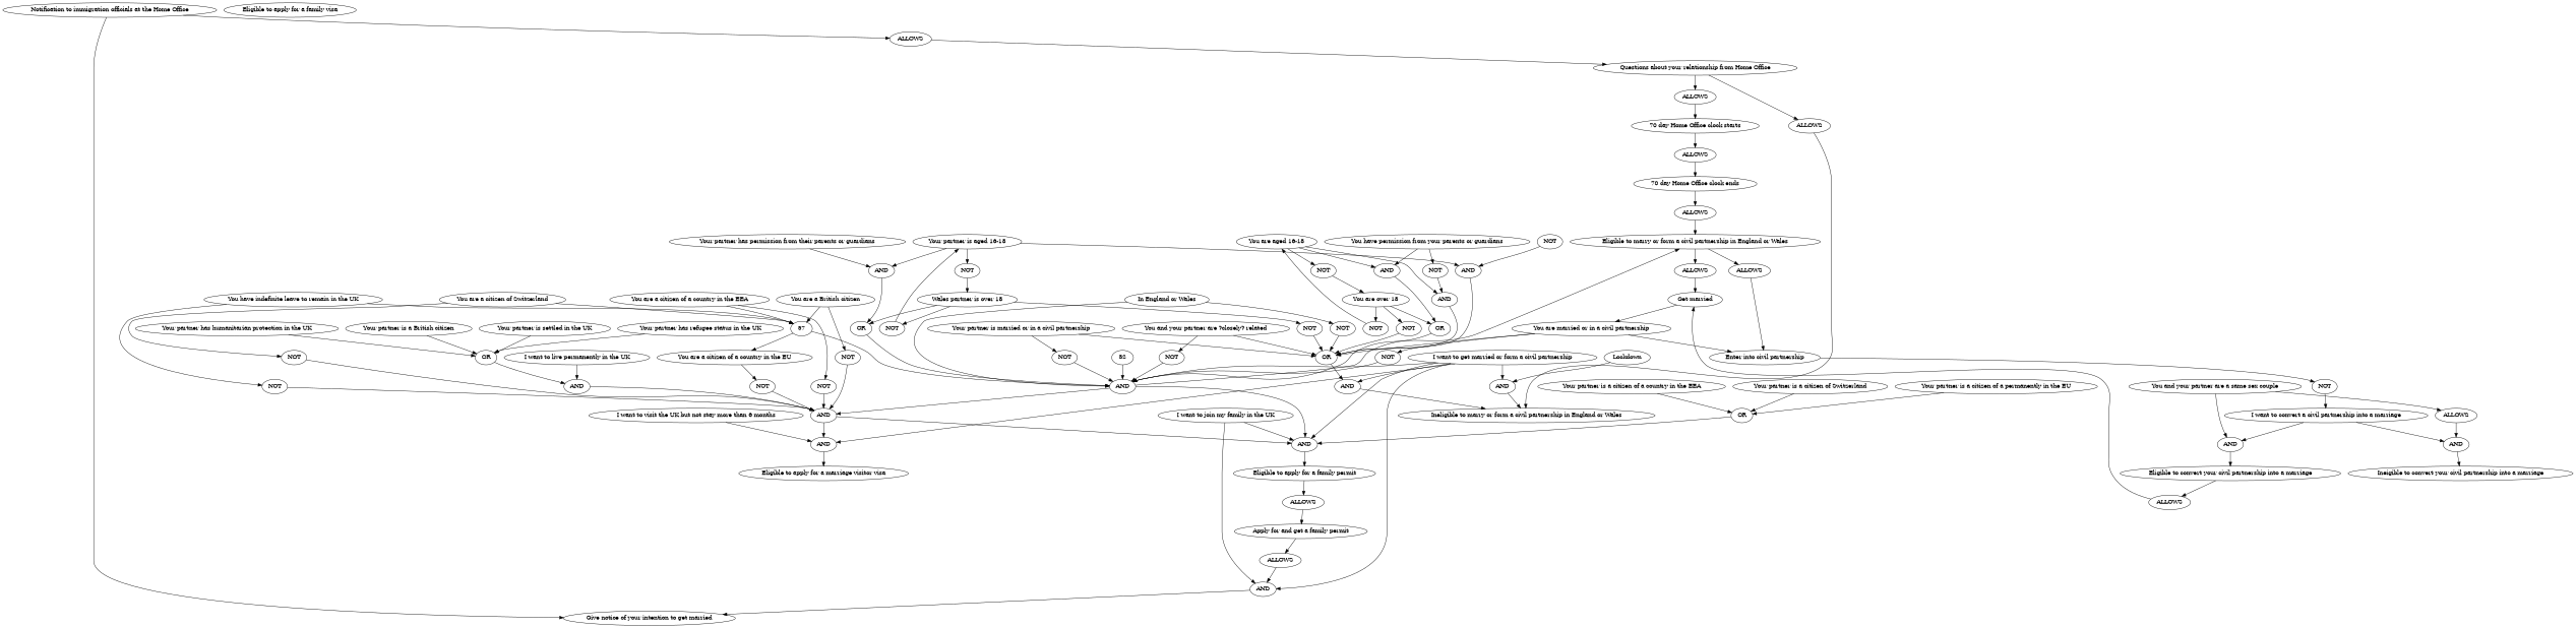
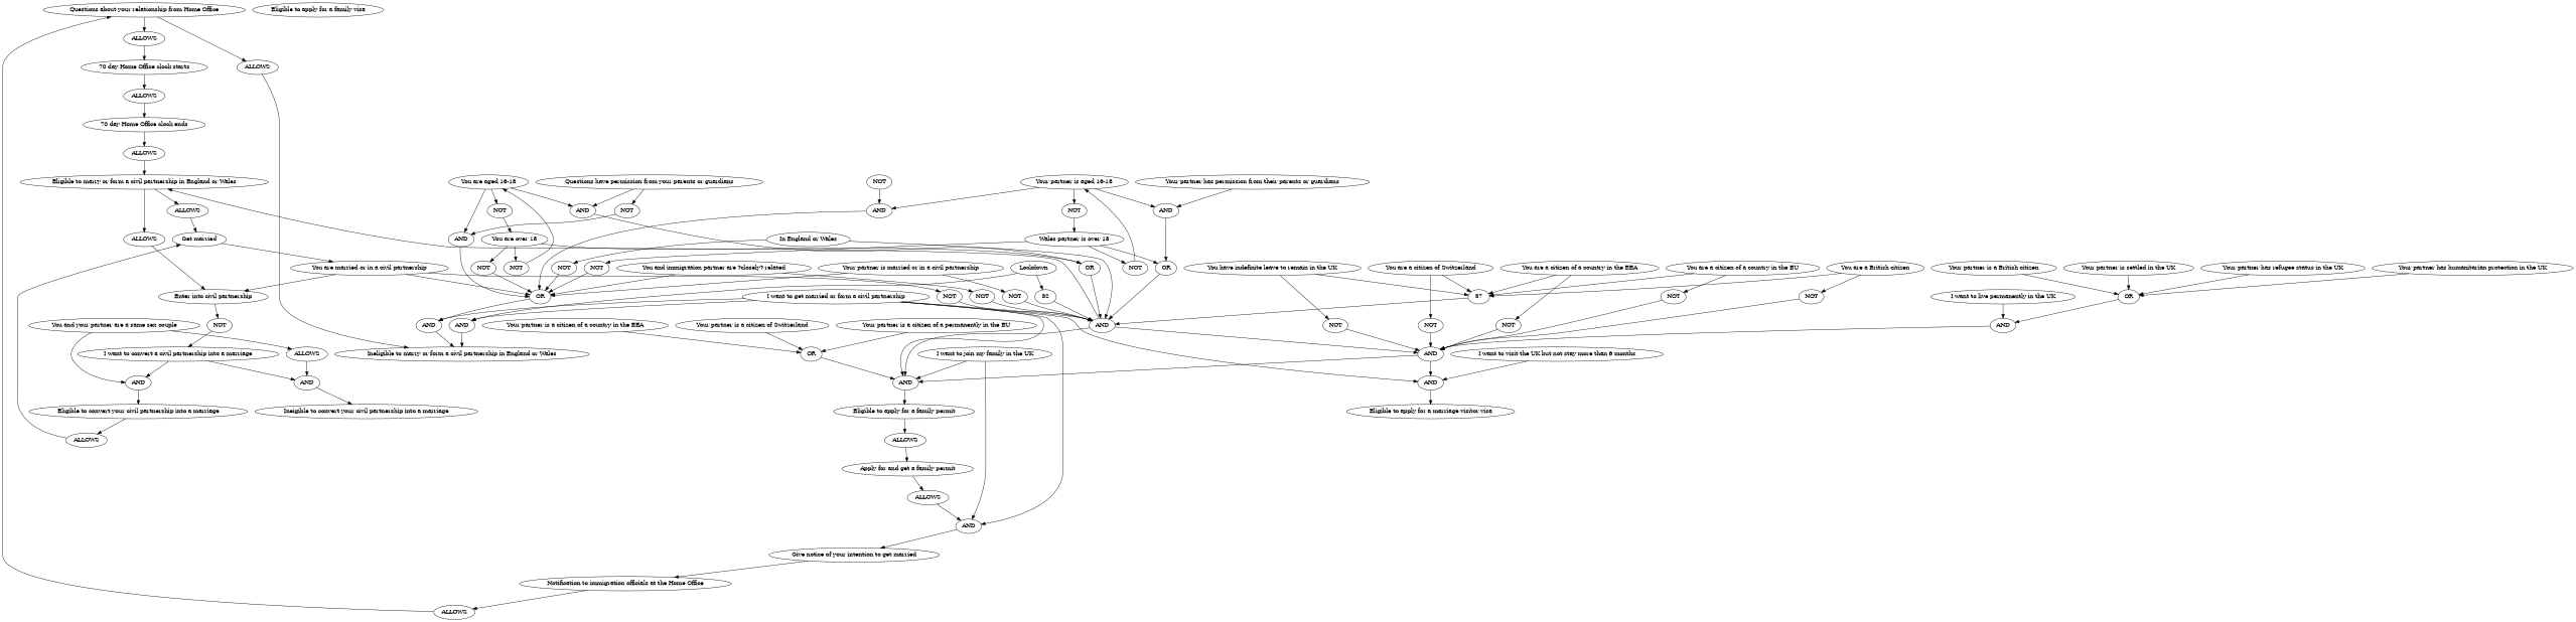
  digraph {
    n1 [label=AND]
    n2 [label="Ineligible to marry or form a civil partnership in England or Wales"]
    n3 [label=AND]
    n4 [label="Eligible to apply for a marriage visitor visa"]
    n5 [label=OR]
    n6 [label=AND]
    n7 [label=AND]
    n8 [label=AND]
    n9 [label="Eligible to apply for a family permit"]
    n10 [label=OR]
    n11 [label=ALLOWS]
    n12 [label=NOT]
    n13 [label=NOT]
    n14 [label=NOT]
    n15 [label=NOT]
    n16 [label=NOT]
    n17 [label=AND]
    n18 [label="Give notice of your intention to get married"]
    n19 [label="Notification to immigration officials at the Home Office"]
    n20 [label="Apply for and get a family permit"]
    n21 [label=ALLOWS]
    n22 [label=ALLOWS]
    n23 [label="Questions about your relationship from Home Office"]
    n24 [label=ALLOWS]
    n25 [label=ALLOWS]
    n26 [label="70 day Home Office clock starts"]
    n27 [label=ALLOWS]
    n28 [label="70 day Home Office clock ends"]
    n29 [label=ALLOWS]
    n30 [label="Eligible to marry or form a civil partnership in England or Wales"]
    n31 [label=ALLOWS]
    n32 [label=ALLOWS]
    n33 [label=AND]
    n34 [label=OR]
    n35 [label=AND]
    n36 [label=AND]
    n37 [label=NOT]
    n38 [label=AND]
    n39 [label=OR]
    n40 [label=NOT]
    n41 [label="You are over 18"]
    n42 [label=NOT]
    n43 [label=NOT]
    n44 [label="You are aged 16-18"]
    n45 [label=NOT]
    n46 [label=AND]
    n47 [label=AND]
    n48 [label=OR]
    n49 [label=NOT]
    n50 [label=NOT]
    n51 [label="Get married"]
    n52 [label="You are married or in a civil partnership"]
    n53 [label="Enter into civil partnership"]
    n54 [label=NOT]
    n55 [label="I want to convert a civil partnership into a marriage"]
    n56 [label=AND]
    n57 [label=AND]
    n58 [label=ALLOWS]
    n59 [label=NOT]
    n60 [label=NOT]
    n61 [label="Wales partner is over 18"]
    n62 [label=NOT]
    n63 [label=NOT]
    n64 [label="Your partner is aged 16-18"]
    n65 [label=NOT]
    n66 [label="Eligible to convert your civil partnership into a marriage"]
    n67 [label=ALLOWS]
    n68 [label="Ineigible to convert your civil partnership into a marriage"]
    n69 [label="I want to visit the UK but not stay more than 6 months"]
    n70 [label="Your partner is a British citizen"]
    n71 [label="Your partner is settled in the UK"]
    n72 [label="Your partner has refugee status in the UK"]
    n73 [label="Your partner has humanitarian protection in the UK"]
    n74 [label="I want to live permanently in the UK"]
    n75 [label="Eligible to apply for a family visa"]
    n76 [label="Your partner is a citizen of a permanently in the EU"]
    n77 [label="Your partner is a citizen of a country in the EEA"]
    n78 [label="Your partner is a citizen of Switzerland"]
    n79 [label="I want to join my family in the UK"]
    n80 [label="You have indefinite leave to remain in the UK"]
    n81 [label=57]
    n82 [label="You are a citizen of Switzerland"]
    n83 [label="You are a citizen of a country in the EEA"]
    n84 [label="You are a citizen of a country in the EU"]
    n85 [label="You are a British citizen"]
    n86 [label=Lockdown]
    52
    n88 [label="I want to get married or form a civil partnership"]
-   n89 [label="You have permission from your parents or guardians"]
+   n89 [label="Questions have permission from your parents or guardians"]
    n90 [label="Your partner has permission from their parents or guardians"]
    n91 [label="Your partner is married or in a civil partnership"]
-   n92 [label="You and your partner are ?closely? related"]
+   n92 [label="You and immigration partner are ?closely? related"]
    n93 [label="In England or Wales"]
    n94 [label="You and your partner are a same sex couple"]
    n1 -> n2
    n3 -> n4
    n5 -> n6
    n6 -> n7
    n7 -> n3
    n7 -> n8
    n8 -> n9
    n9 -> n11
    n10 -> n8
    n11 -> n20
    n12 -> n7
    n13 -> n7
    n14 -> n7
    n15 -> n7
    n16 -> n7
    n17 -> n18
-   n19 -> n18
+   n18 -> n19
    n19 -> n22
    n20 -> n21
    n21 -> n17
    n22 -> n23
    n23 -> n24
    n23 -> n25
    n24 -> n2
    n25 -> n26
    n26 -> n27
    n27 -> n28
    n28 -> n29
    n29 -> n30
    n30 -> n31
    n30 -> n32
    n31 -> n51
    n32 -> n53
    n33 -> n7
    n33 -> n8
    n33 -> n30
    n34 -> n33
    n35 -> n34
    n36 -> n2
    n37 -> n38
    n38 -> n39
    n39 -> n36
    n40 -> n41
    n41 -> n34
    n41 -> n42
    n41 -> n43
    n42 -> n44
    n43 -> n39
    n44 -> n35
    n44 -> n38
    n44 -> n40
    n45 -> n46
    n46 -> n39
    n47 -> n48
    n48 -> n33
    n49 -> n33
    n50 -> n33
    n51 -> n52
    n52 -> n39
    n52 -> n49
    n52 -> n53
    n53 -> n54
    n54 -> n55
    n55 -> n56
    n55 -> n57
    n56 -> n66
    n57 -> n68
    n58 -> n51
    n59 -> n33
    n60 -> n61
    n61 -> n48
    n61 -> n62
    n61 -> n63
    n62 -> n64
    n63 -> n39
    n64 -> n46
    n64 -> n47
    n64 -> n60
    n65 -> n39
    n66 -> n58
    n67 -> n57
    n69 -> n3
    n70 -> n5
    n71 -> n5
    n72 -> n5
    n73 -> n5
    n74 -> n6
    n76 -> n10
    n77 -> n10
    n78 -> n10
    n79 -> n8
    n79 -> n17
    n80 -> n16
    n80 -> n81
    n81 -> n33
    n82 -> n15
    n82 -> n81
    n83 -> n14
    n83 -> n81
    n84 -> n13
-   n81 -> n84
+   n84 -> n81
    n85 -> n12
    n85 -> n81
    n86 -> n1
+   n86 -> 52
    52 -> n33
    n88 -> n1
    n88 -> n3
    n88 -> n8
    n88 -> n17
    n88 -> n33
    n88 -> n36
    n89 -> n35
    n89 -> n37
    n90 -> n47
    n91 -> n39
    n91 -> n50
    n92 -> n39
    n92 -> n59
    n93 -> n33
    n93 -> n65
    n94 -> n56
    n94 -> n67
  }
